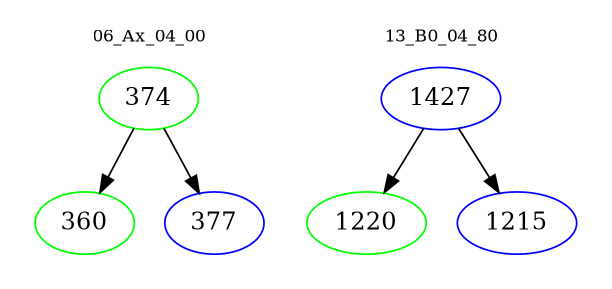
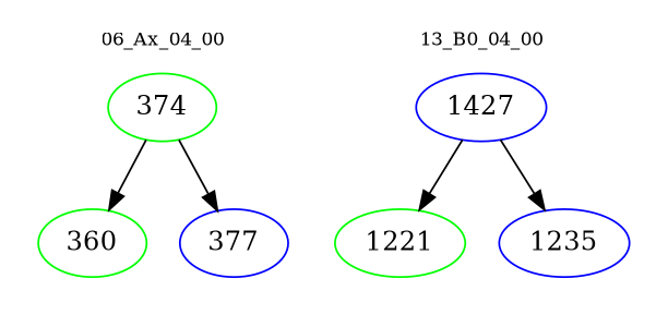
  digraph {
    node [color=green]
    edge [color=black]
    n1 [label=374]
    n2 [label=360]
    n3 [color=blue label=377]
    n4 [color=blue label=1427]
-   n5 [label=1220]
-   n6 [color=blue label=1215]
+   n5 [label=1221]
+   n6 [color=blue label=1235]
    subgraph cluster_1 {
      color=white
      fontsize=10
      label="06_Ax_04_00"
      n1
      n2
      n3
    }
    subgraph cluster_2 {
      color=white
      fontsize=10
-     label="13_B0_04_80"
+     label="13_B0_04_00"
      n4
      n5
      n6
    }
    n1 -> n2
    n1 -> n3
    n4 -> n5
    n4 -> n6
  }
